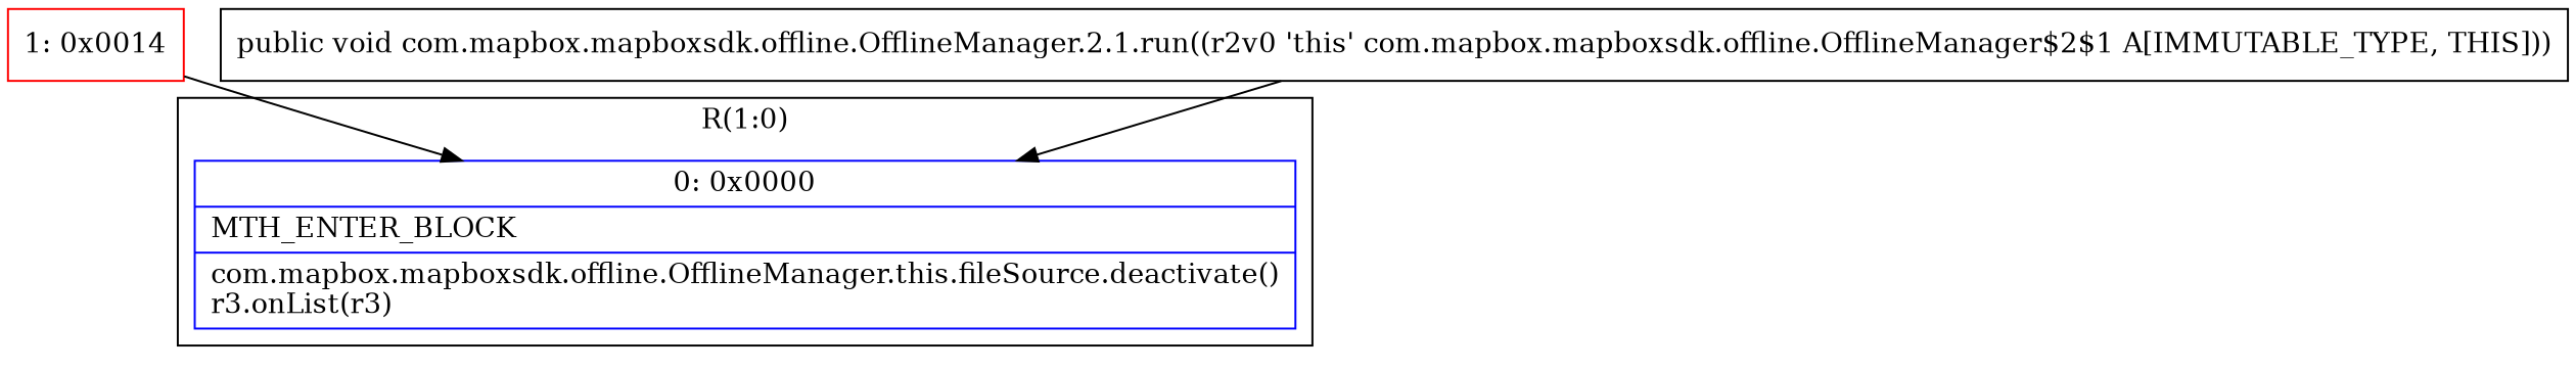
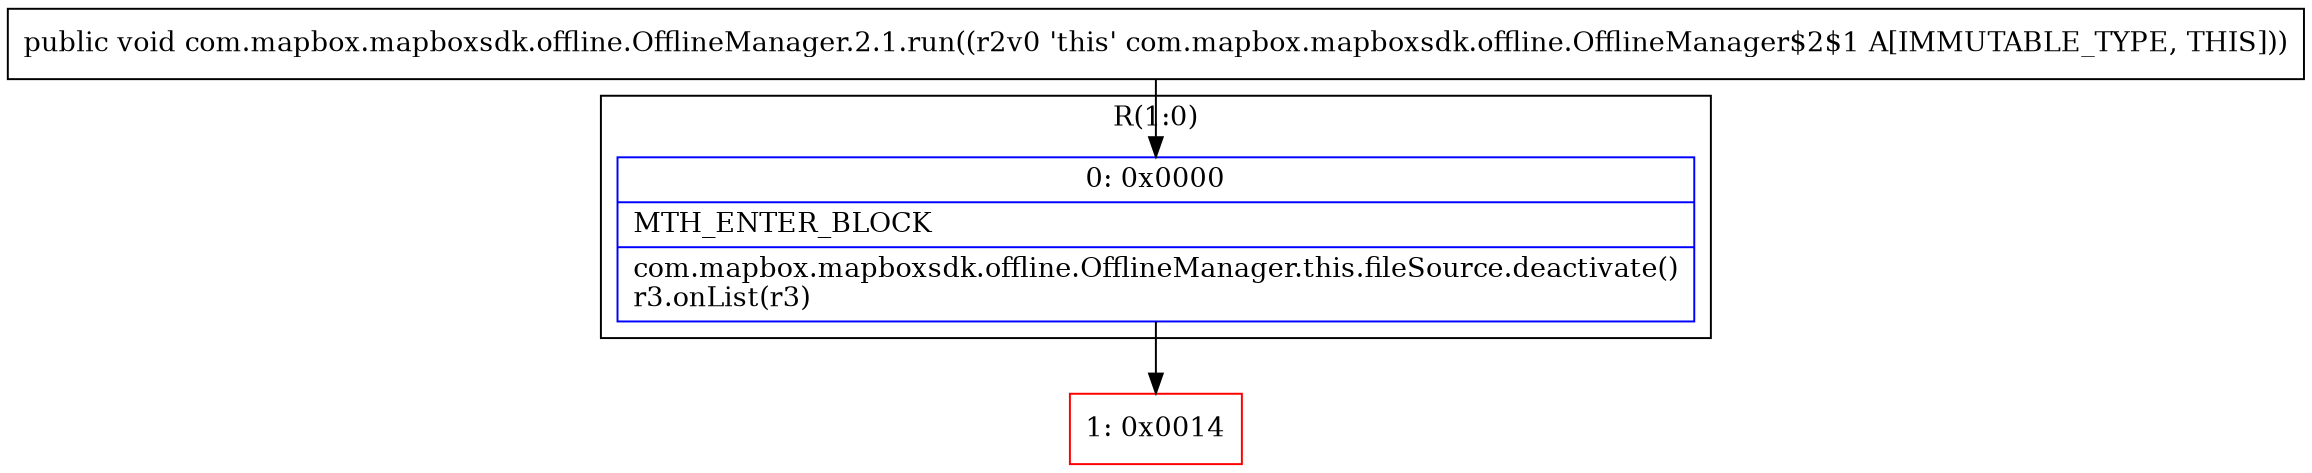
  digraph {
    node [shape=record]
    n1 [color=blue label="{0\:\ 0x0000|MTH_ENTER_BLOCK\l|com.mapbox.mapboxsdk.offline.OfflineManager.this.fileSource.deactivate()\lr3.onList(r3)\l}"]
    n2 [color=red label="{1\:\ 0x0014}"]
    n3 [label="{public void com.mapbox.mapboxsdk.offline.OfflineManager.2.1.run((r2v0 'this' com.mapbox.mapboxsdk.offline.OfflineManager$2$1 A[IMMUTABLE_TYPE, THIS])) }"]
    subgraph cluster_1 {
      label="R(1:0)"
      n1
    }
-   n2 -> n1
+   n1 -> n2
    n3 -> n1
  }
